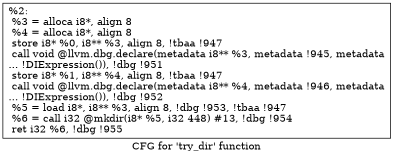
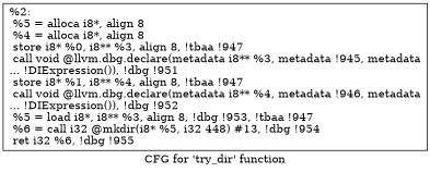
  digraph {
    label="CFG for 'try_dir' function"
-   n1 [label="{%2:\l  %3 = alloca i8*, align 8\l  %4 = alloca i8*, align 8\l  store i8* %0, i8** %3, align 8, !tbaa !947\l  call void @llvm.dbg.declare(metadata i8** %3, metadata !945, metadata\l... !DIExpression()), !dbg !951\l  store i8* %1, i8** %4, align 8, !tbaa !947\l  call void @llvm.dbg.declare(metadata i8** %4, metadata !946, metadata\l... !DIExpression()), !dbg !952\l  %5 = load i8*, i8** %3, align 8, !dbg !953, !tbaa !947\l  %6 = call i32 @mkdir(i8* %5, i32 448) #13, !dbg !954\l  ret i32 %6, !dbg !955\l}" shape=record]
+   n1 [label="{%2:\l  %5 = alloca i8*, align 8\l  %4 = alloca i8*, align 8\l  store i8* %0, i8** %3, align 8, !tbaa !947\l  call void @llvm.dbg.declare(metadata i8** %3, metadata !945, metadata\l... !DIExpression()), !dbg !951\l  store i8* %1, i8** %4, align 8, !tbaa !947\l  call void @llvm.dbg.declare(metadata i8** %4, metadata !946, metadata\l... !DIExpression()), !dbg !952\l  %5 = load i8*, i8** %3, align 8, !dbg !953, !tbaa !947\l  %6 = call i32 @mkdir(i8* %5, i32 448) #13, !dbg !954\l  ret i32 %6, !dbg !955\l}" shape=record]
  }
